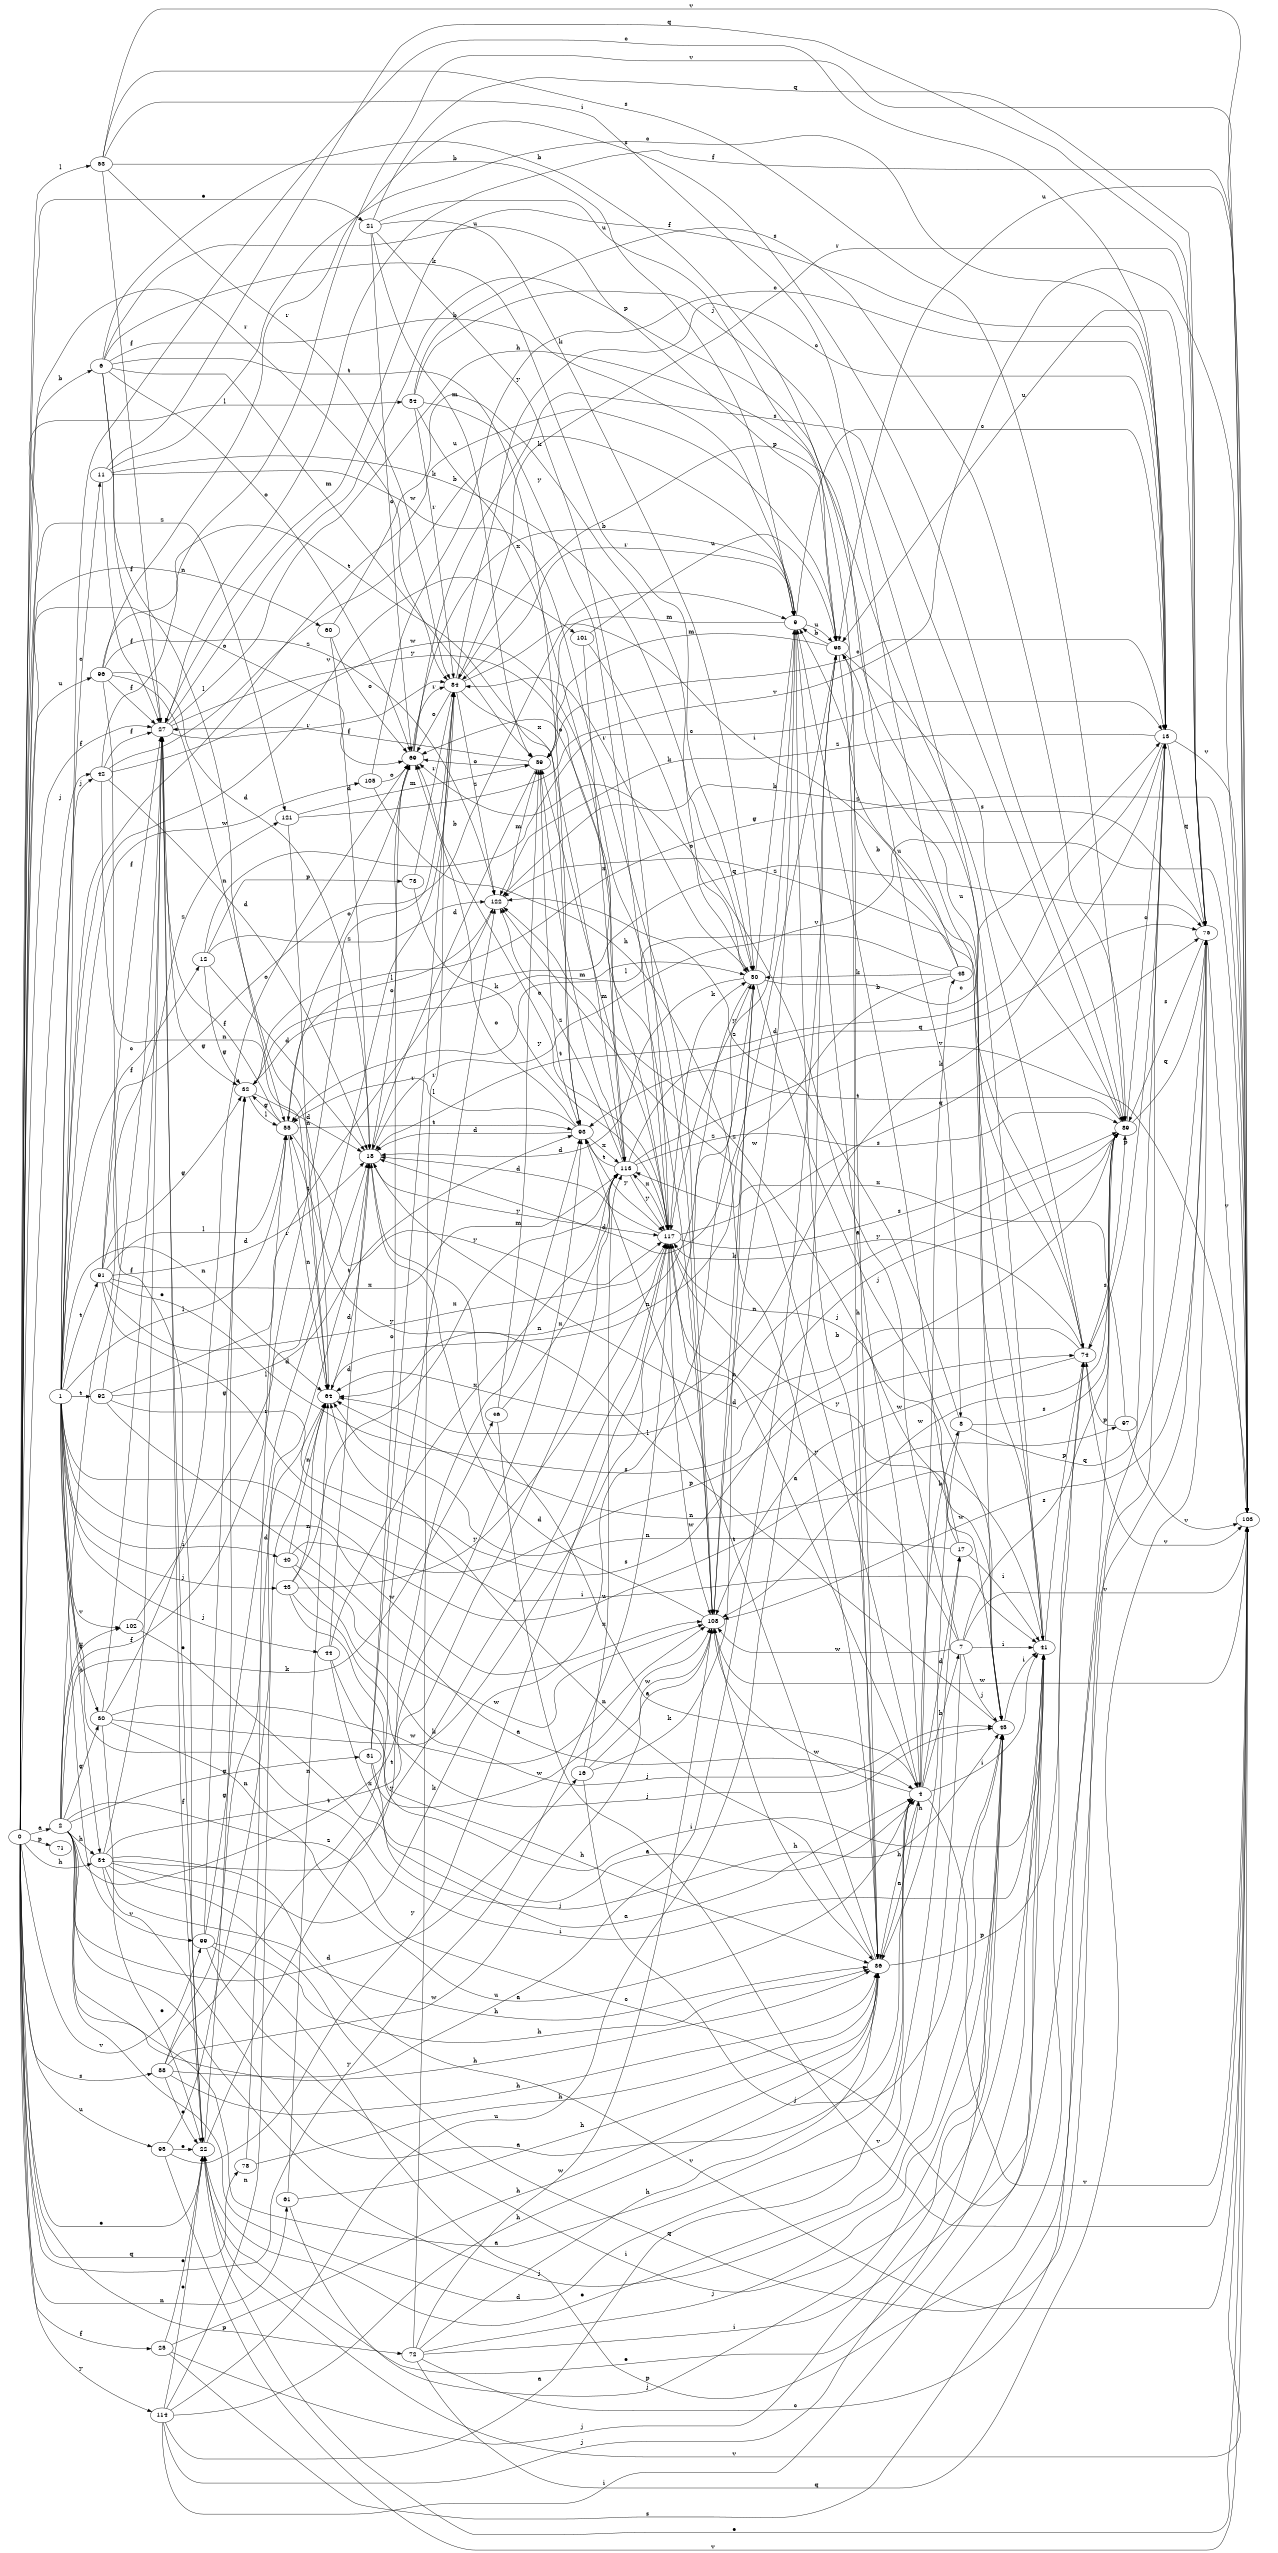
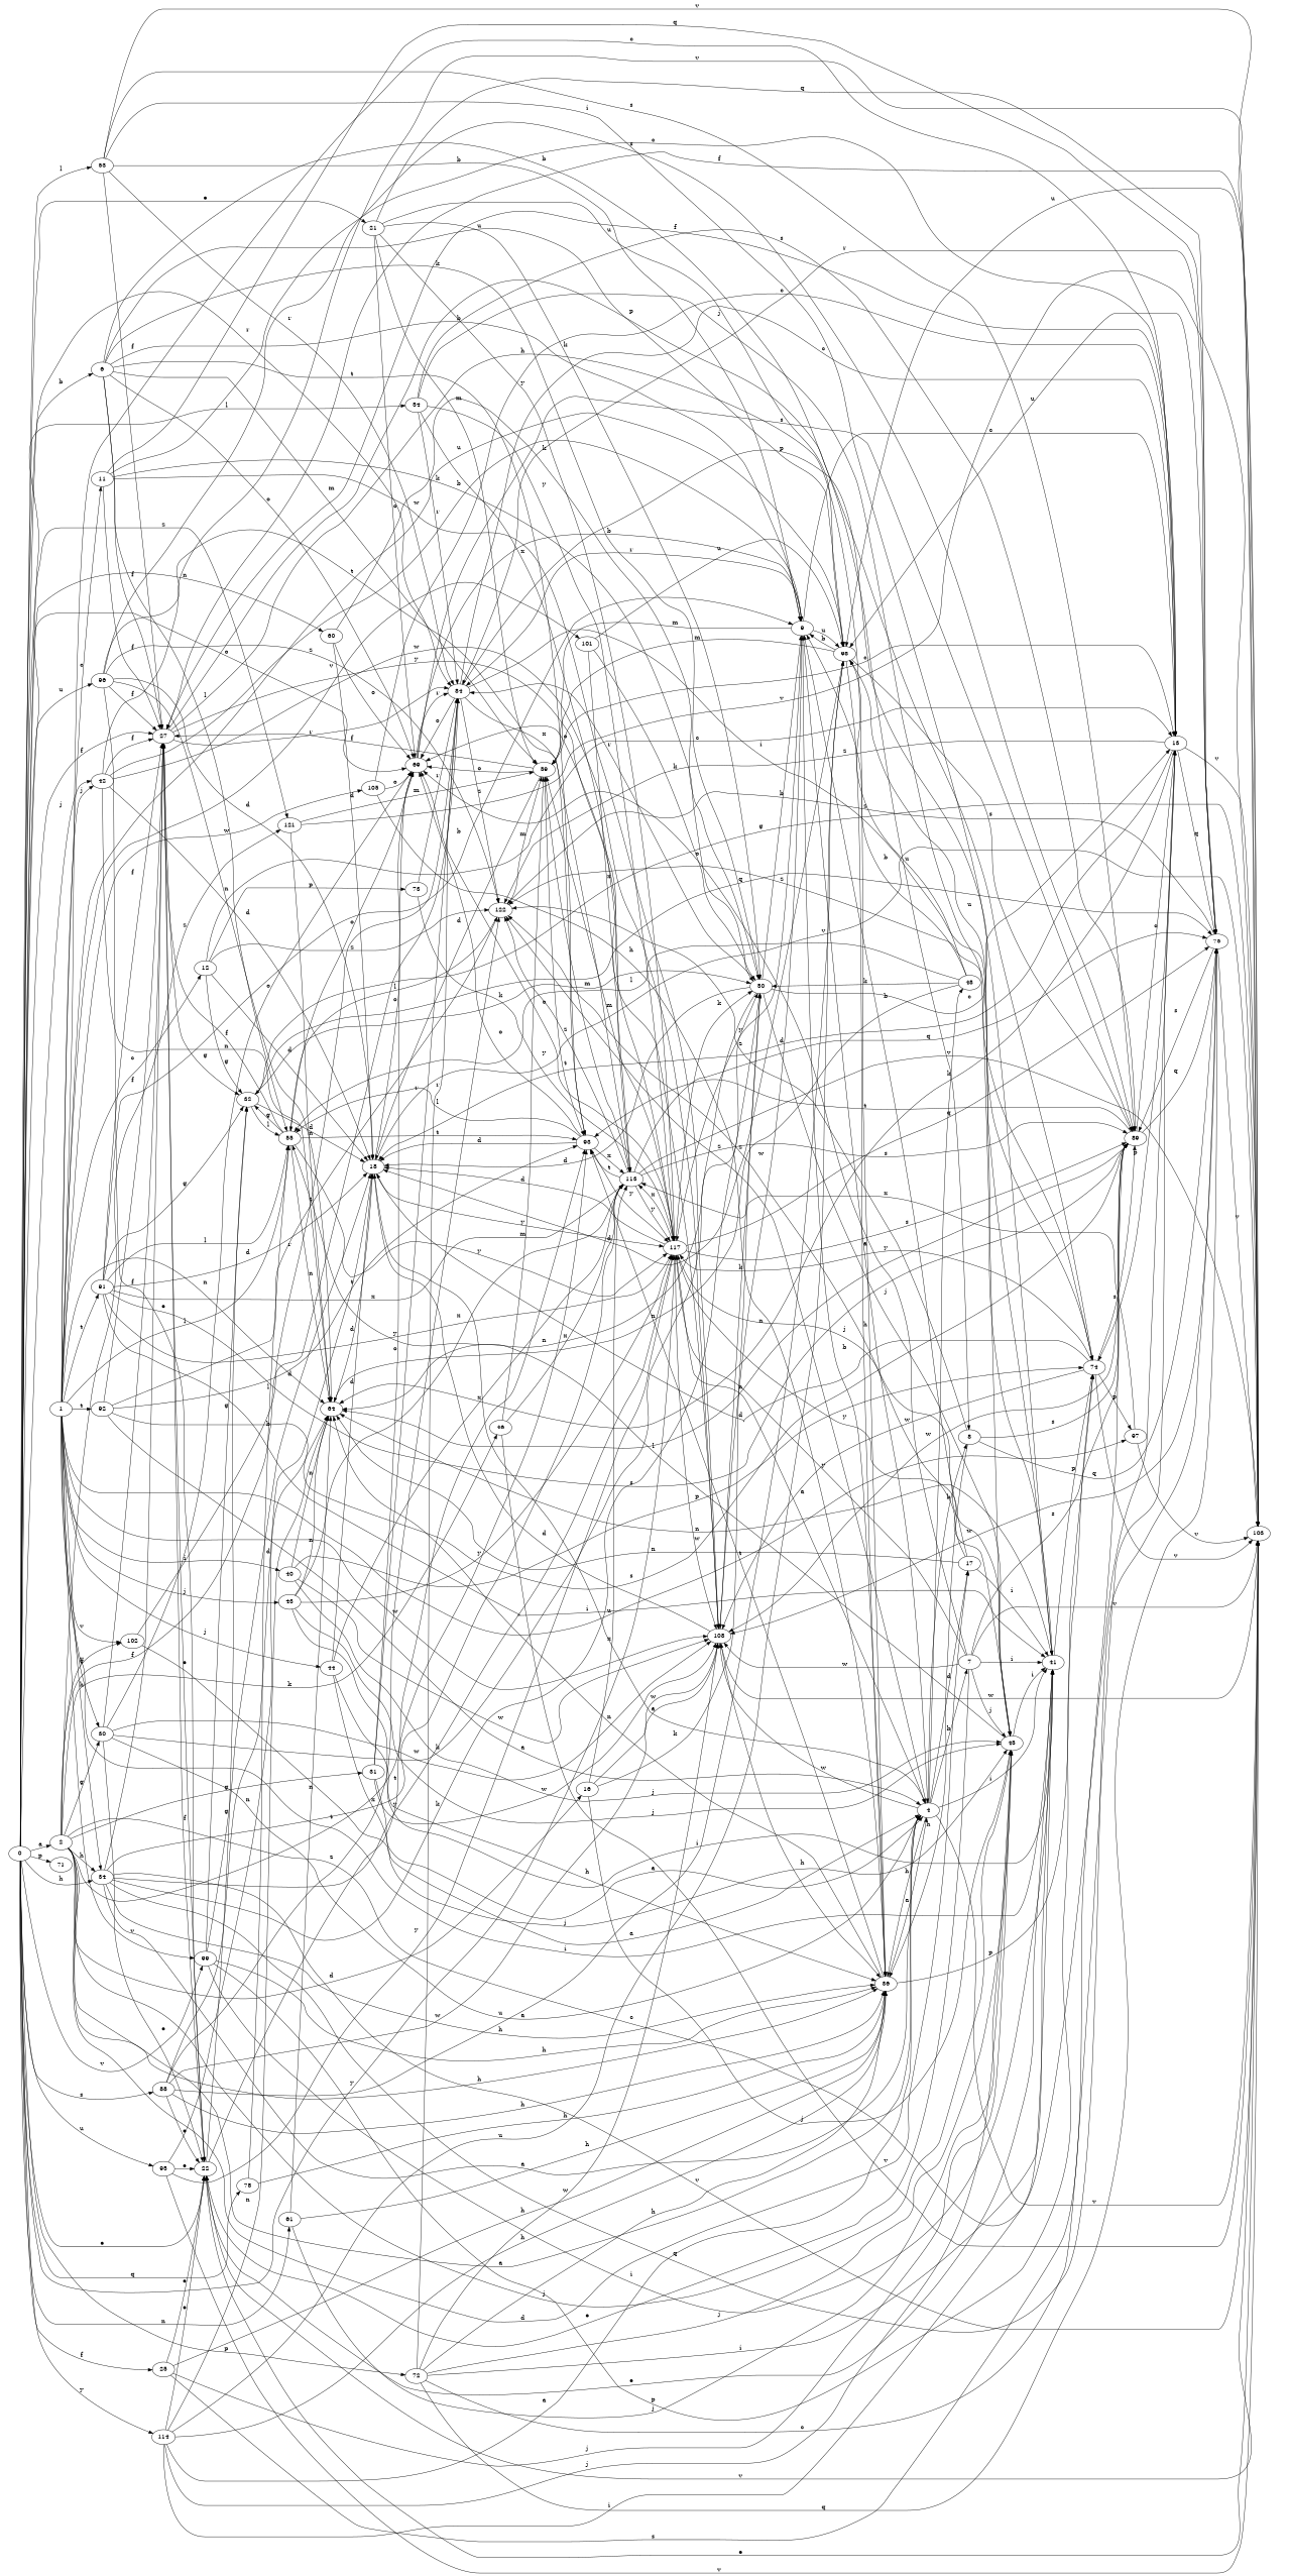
  strict digraph {
    rankdir=LR
    0
    2
    6
    21
    22
    25
    27
    34
    42
    53
    54
    60
    61
    69
    71
    72
    78
    84
    88
    95
    96
    99
    114
    117
    121
    13
    30
    102
    4
    16
    17
    31
    36
    45
    46
    93
    55
    98
    8
    9
    50
    59
    n43 [label=75]
    103
    32
    89
    74
    113
    64
    108
    18
    41
    122
    1
    11
    12
    40
    43
    44
    91
    92
    97
    101
    105
    73
    7
    48
    0 -> 2 [label=a]
    0 -> 6 [label=b]
    0 -> 21 [label=e]
    0 -> 22 [label=e]
    0 -> 25 [label=f]
    0 -> 27 [label=f]
    0 -> 34 [label=h]
    0 -> 42 [label=j]
    0 -> 53 [label=l]
    0 -> 54 [label=l]
    0 -> 60 [label=n]
    0 -> 61 [label=n]
    0 -> 69 [label=o]
    0 -> 71 [label=p]
    0 -> 72 [label=p]
    0 -> 78 [label=q]
    0 -> 84 [label=r]
    0 -> 88 [label=s]
    0 -> 95 [label=u]
    0 -> 96 [label=u]
    0 -> 99 [label=v]
    0 -> 114 [label=y]
    0 -> 117 [label=y]
    0 -> 121 [label=z]
    2 -> 34 [label=h]
-   2 -> 84 [label=r]
+   2 -> 84 [label=b]
    2 -> 121 [label=z]
    2 -> 13 [label=c]
    2 -> 30 [label=g]
    2 -> 102 [label=v]
    2 -> 4 [label=a]
    2 -> 16 [label=d]
    2 -> 17 [label=d]
    2 -> 31 [label=g]
    2 -> 36 [label=h]
    2 -> 45 [label=j]
    2 -> 46 [label=k]
    2 -> 93 [label=t]
    6 -> 27 [label=f]
    6 -> 69 [label=o]
    6 -> 93 [label=t]
    6 -> 55 [label=l]
    6 -> 98 [label=u]
    6 -> 8 [label=b]
    6 -> 9 [label=b]
    6 -> 50 [label=k]
    6 -> 59 [label=m]
    21 -> 69 [label=o]
    21 -> 117 [label=y]
    21 -> 98 [label=u]
    21 -> 50 [label=k]
    21 -> 59 [label=m]
    21 -> n43 [label=q]
    22 -> 27 [label=f]
    22 -> 93 [label=t]
    22 -> 103 [label=v]
    22 -> 32 [label=g]
    25 -> 22 [label=e]
    25 -> 36 [label=h]
    25 -> 45 [label=j]
    25 -> 89 [label=s]
    27 -> 22 [label=e]
    27 -> 84 [label=r]
    27 -> 117 [label=y]
    27 -> 36 [label=h]
    27 -> 32 [label=g]
    27 -> 74 [label=p]
    34 -> 27 [label=f]
    34 -> 117 [label=y]
    34 -> 4 [label=a]
    34 -> 36 [label=h]
    34 -> 50 [label=k]
    34 -> n43 [label=q]
    34 -> 103 [label=v]
    34 -> 113 [label=x]
    42 -> 27 [label=f]
    42 -> 9 [label=b]
    42 -> 103 [label=v]
    42 -> 64 [label=n]
    42 -> 108 [label=w]
    42 -> 18 [label=d]
    53 -> 27 [label=f]
    53 -> 84 [label=r]
    53 -> 9 [label=b]
    53 -> 103 [label=v]
    53 -> 89 [label=s]
    53 -> 41 [label=i]
    54 -> 84 [label=r]
    54 -> 117 [label=y]
    54 -> 45 [label=j]
    54 -> 89 [label=s]
    54 -> 113 [label=x]
    60 -> 69 [label=o]
    60 -> 50 [label=k]
    60 -> 18 [label=d]
    61 -> 36 [label=h]
    61 -> 45 [label=j]
    61 -> 64 [label=n]
    69 -> 84 [label=r]
    69 -> 9 [label=b]
    69 -> 89 [label=s]
    72 -> 84 [label=r]
    72 -> 13 [label=c]
    72 -> 36 [label=h]
    72 -> 45 [label=j]
    72 -> n43 [label=q]
    72 -> 108 [label=w]
    72 -> 41 [label=i]
    78 -> 36 [label=h]
    78 -> 55 [label=l]
    84 -> 69 [label=o]
    84 -> 13 [label=c]
    84 -> 74 [label=p]
    84 -> 113 [label=x]
    84 -> 41 [label=i]
    84 -> 122 [label=z]
    88 -> 22 [label=e]
    88 -> 36 [label=h]
    88 -> 98 [label=u]
    88 -> 108 [label=w]
    88 -> 18 [label=d]
    88 -> 122 [label=z]
    95 -> 22 [label=e]
    95 -> 117 [label=y]
    95 -> 103 [label=v]
    95 -> 64 [label=n]
    96 -> 22 [label=e]
    96 -> 27 [label=f]
    96 -> 93 [label=t]
    96 -> 89 [label=s]
    96 -> 64 [label=n]
    96 -> 18 [label=d]
    96 -> 122 [label=z]
    99 -> 36 [label=h]
    99 -> 32 [label=g]
    99 -> 74 [label=p]
    99 -> 18 [label=d]
    99 -> 41 [label=i]
    114 -> 22 [label=e]
    114 -> 4 [label=a]
    114 -> 36 [label=h]
    114 -> 45 [label=j]
    114 -> 98 [label=u]
    114 -> 64 [label=n]
    114 -> 41 [label=i]
    117 -> 69 [label=o]
    117 -> 4 [label=a]
    117 -> 45 [label=j]
    117 -> 50 [label=k]
    117 -> 59 [label=m]
    117 -> n43 [label=q]
    117 -> 89 [label=s]
    117 -> 113 [label=x]
    117 -> 108 [label=w]
    117 -> 18 [label=d]
    121 -> 59 [label=m]
    121 -> 103 [label=v]
    121 -> 64 [label=n]
    13 -> 27 [label=f]
    13 -> n43 [label=q]
    13 -> 103 [label=v]
    13 -> 74 [label=p]
    13 -> 64 [label=n]
    13 -> 18 [label=d]
    13 -> 122 [label=z]
    30 -> 22 [label=e]
    30 -> 27 [label=f]
    30 -> 69 [label=o]
    30 -> 4 [label=a]
    30 -> 50 [label=k]
    30 -> 108 [label=w]
    102 -> 84 [label=r]
    102 -> 45 [label=j]
    4 -> 17 [label=d]
    4 -> 36 [label=h]
    4 -> 8 [label=b]
    4 -> 103 [label=v]
    4 -> 108 [label=w]
    4 -> 41 [label=i]
    4 -> 122 [label=z]
    4 -> 7 [label=b]
    4 -> 48 [label=k]
    16 -> 45 [label=j]
    16 -> 50 [label=k]
    16 -> 113 [label=x]
    16 -> 108 [label=w]
    17 -> 9 [label=b]
    17 -> 64 [label=n]
    17 -> 41 [label=i]
    17 -> 122 [label=z]
    31 -> 69 [label=o]
    31 -> 84 [label=r]
    31 -> 4 [label=a]
    31 -> 108 [label=w]
    36 -> 4 [label=a]
    36 -> 93 [label=t]
    36 -> 9 [label=b]
    36 -> 74 [label=p]
    36 -> 64 [label=n]
    45 -> 117 [label=y]
    45 -> 55 [label=l]
    45 -> 41 [label=i]
    46 -> 59 [label=m]
    46 -> 103 [label=v]
    46 -> 113 [label=x]
    93 -> 69 [label=o]
    93 -> 117 [label=y]
    93 -> 55 [label=l]
    93 -> 113 [label=x]
    93 -> 18 [label=d]
    55 -> 27 [label=f]
    55 -> 69 [label=o]
    55 -> 117 [label=y]
    55 -> 93 [label=t]
    55 -> 32 [label=g]
    55 -> 64 [label=n]
    98 -> 36 [label=h]
    98 -> 9 [label=b]
    98 -> 59 [label=m]
    98 -> 89 [label=s]
    98 -> 18 [label=d]
    8 -> 36 [label=h]
    8 -> n43 [label=q]
    8 -> 89 [label=s]
    8 -> 122 [label=z]
    9 -> 84 [label=r]
    9 -> 117 [label=y]
    9 -> 13 [label=c]
    9 -> 4 [label=a]
    9 -> 98 [label=u]
    9 -> 59 [label=m]
    9 -> 108 [label=w]
    50 -> 84 [label=r]
    50 -> 13 [label=c]
    50 -> 45 [label=j]
    50 -> 9 [label=b]
    50 -> 64 [label=n]
    50 -> 18 [label=d]
    59 -> 27 [label=f]
    59 -> 69 [label=o]
    59 -> 13 [label=c]
    59 -> 93 [label=t]
    59 -> 18 [label=d]
    n43 -> 84 [label=r]
    n43 -> 98 [label=u]
    n43 -> 103 [label=v]
    n43 -> 89 [label=s]
    n43 -> 108 [label=w]
    n43 -> 122 [label=z]
    103 -> 22 [label=e]
    103 -> 27 [label=f]
    103 -> 98 [label=u]
    103 -> 32 [label=g]
    103 -> 108 [label=w]
    32 -> 55 [label=l]
    32 -> 50 [label=k]
    32 -> n43 [label=q]
    32 -> 18 [label=d]
    89 -> 13 [label=c]
    89 -> 93 [label=t]
    89 -> n43 [label=q]
    89 -> 64 [label=n]
    89 -> 108 [label=w]
    74 -> 117 [label=y]
    74 -> 98 [label=u]
    74 -> 103 [label=v]
    74 -> 89 [label=s]
    74 -> 108 [label=w]
    74 -> 18 [label=d]
    113 -> 117 [label=y]
    113 -> 93 [label=t]
    113 -> 59 [label=m]
    113 -> n43 [label=q]
    113 -> 103 [label=v]
    113 -> 89 [label=s]
    113 -> 122 [label=z]
    64 -> 18 [label=d]
    108 -> 69 [label=o]
    108 -> 36 [label=h]
    108 -> 50 [label=k]
    108 -> 18 [label=d]
    18 -> 69 [label=o]
    18 -> 117 [label=y]
    18 -> 4 [label=a]
    18 -> 103 [label=v]
    41 -> 22 [label=e]
    41 -> 74 [label=p]
    41 -> 64 [label=n]
    41 -> 122 [label=z]
    122 -> 55 [label=l]
    122 -> 59 [label=m]
    1 -> 34 [label=h]
    1 -> 42 [label=j]
    1 -> 99 [label=v]
    1 -> 13 [label=c]
    1 -> 30 [label=g]
    1 -> 102 [label=v]
    1 -> 55 [label=l]
    1 -> 98 [label=u]
    1 -> 64 [label=n]
    1 -> 108 [label=w]
    1 -> 41 [label=i]
    1 -> 11 [label=c]
    1 -> 12 [label=c]
    1 -> 40 [label=i]
    1 -> 43 [label=j]
    1 -> 44 [label=j]
    1 -> 91 [label=t]
    1 -> 92 [label=t]
    1 -> 97 [label=u]
    1 -> 101 [label=v]
    1 -> 105 [label=w]
    11 -> 27 [label=f]
    11 -> 13 [label=c]
    11 -> 50 [label=k]
    11 -> n43 [label=q]
    11 -> 108 [label=w]
    12 -> 13 [label=c]
    12 -> 32 [label=g]
    12 -> 18 [label=d]
    12 -> 122 [label=z]
    12 -> 73 [label=p]
    40 -> 45 [label=j]
    40 -> 74 [label=p]
    40 -> 64 [label=n]
    40 -> 108 [label=w]
    43 -> 117 [label=y]
    43 -> 36 [label=h]
    43 -> 45 [label=j]
    43 -> 113 [label=x]
    43 -> 64 [label=n]
    44 -> 4 [label=a]
    44 -> 113 [label=x]
    44 -> 18 [label=d]
    44 -> 41 [label=i]
    91 -> 27 [label=f]
    91 -> 117 [label=y]
    91 -> 55 [label=l]
    91 -> 9 [label=b]
    91 -> 32 [label=g]
    91 -> 89 [label=s]
    91 -> 113 [label=x]
    91 -> 18 [label=d]
    91 -> 41 [label=i]
    92 -> 27 [label=f]
    92 -> 4 [label=a]
    92 -> 93 [label=t]
    92 -> 89 [label=s]
    92 -> 122 [label=z]
    97 -> 103 [label=v]
-   97 -> 74 [label=p]
+   74 -> 97 [label=p]
    97 -> 113 [label=x]
    101 -> 98 [label=u]
    101 -> 50 [label=k]
    101 -> 113 [label=x]
    105 -> 69 [label=o]
    105 -> 13 [label=c]
    105 -> 36 [label=h]
    73 -> 84 [label=r]
    73 -> 117 [label=y]
    7 -> 22 [label=e]
    7 -> 69 [label=o]
    7 -> 117 [label=y]
    7 -> 45 [label=j]
    7 -> 103 [label=v]
    7 -> 89 [label=s]
    7 -> 108 [label=w]
    7 -> 41 [label=i]
    48 -> 55 [label=l]
    48 -> 98 [label=u]
    48 -> 9 [label=b]
    48 -> 50 [label=k]
    48 -> 64 [label=n]
  }
